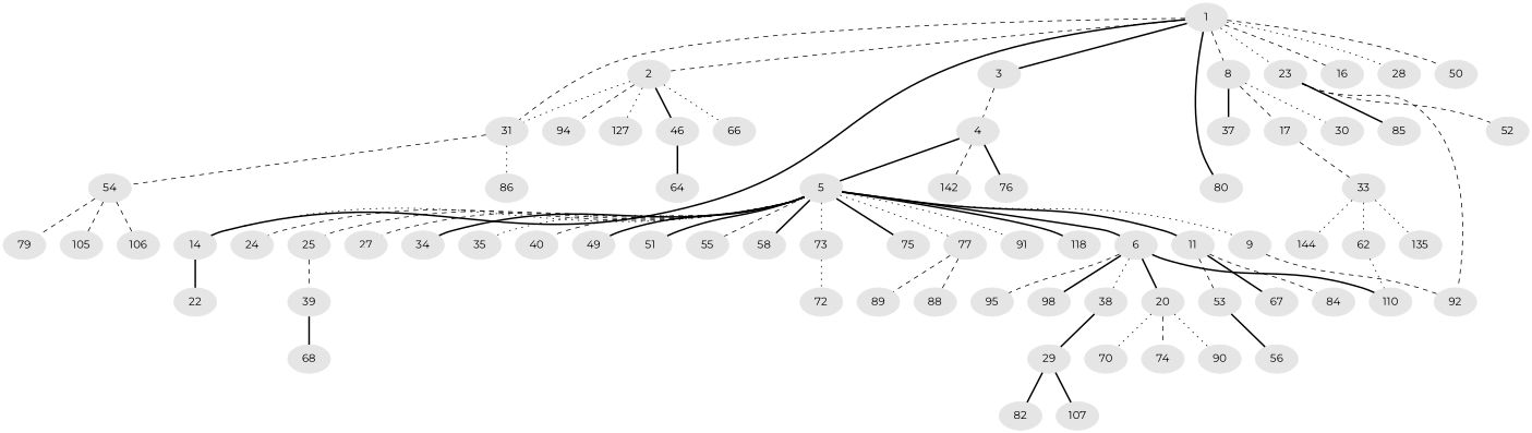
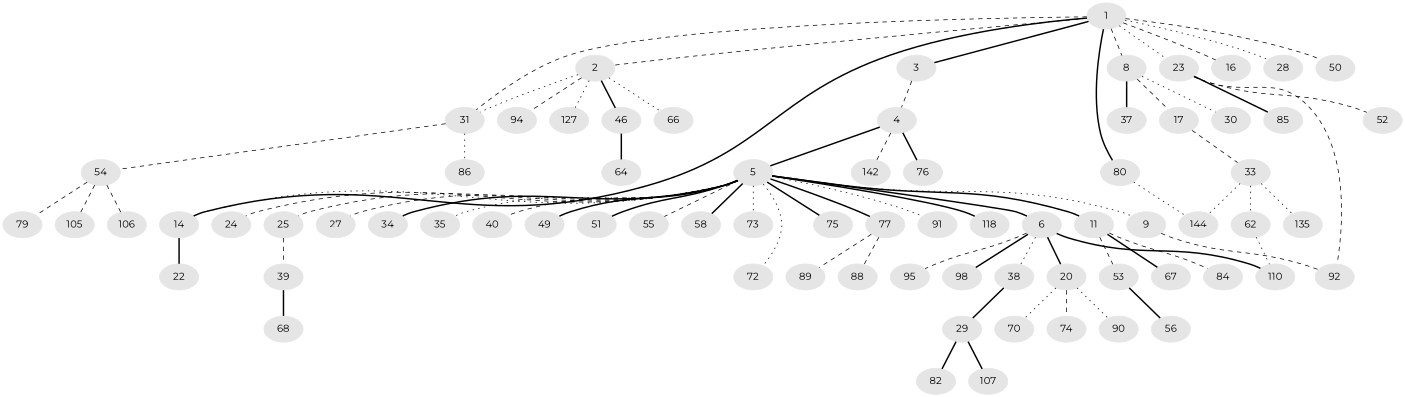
  graph {
    fontname=Montserrat
    node [color=gray90 fontname=Montserrat style=filled]
    edge [fontname=Montserrat style=dashed]
    1
    2
    3
    8 [super="+10+41"]
    14 [super="+18"]
    16
    23 [super="+29+111+32"]
    28
    31 [super="+122+65"]
    50
    80 [super="+87"]
    46 [super="+60"]
    66 [super="+147"]
    94
    127
    4
    17
    30
    37
    22 [super="+104"]
    92 [super="+120"]
    52 [super="+57"]
    85
    54
    86 [super="+136+102"]
    144
    64
    5 [super="+7+13"]
    76
    142
    6 [super="+83+15"]
    9
    11 [super="+19+96+42"]
    24 [super="+71"]
    25
    27 [super="+119"]
    34 [super="+47"]
    35
    40
    49
    51 [super="+59"]
    55
    58 [super="+109"]
    72 [super="+121+145+132"]
    73
    75
    77 [super="+103"]
    91
    118 [super="+129"]
    38 [super="+43+123"]
    20 [super="+26"]
    95
    98
    110 [super="+139+141"]
    53 [super="+148+137"]
    67
    84
    39 [super="+45"]
    n59 [label=29 super="+97+100"]
    88 [super="+101"]
    89
    70
    74 [super="+115"]
    90
    33
    56
    62
    n68 [label=135]
    68
    79
    105
    106
    82
    107
    1 -- 2
    1 -- 3 [style=bold]
    1 -- 8
    1 -- 14 [style=bold]
    1 -- 16
    1 -- 23 [style=dotted]
    1 -- 28 [style=dotted]
    1 -- 31
    1 -- 50
    1 -- 80 [style=bold]
    2 -- 31 [style=dotted]
    2 -- 46 [style=bold]
    2 -- 66 [style=dotted]
    2 -- 94
    2 -- 127 [style=dotted]
    3 -- 4
    8 -- 17
    8 -- 30 [style=dotted]
    8 -- 37 [style=bold]
    14 -- 22 [style=bold]
    23 -- 92
    23 -- 52
    23 -- 85 [style=bold]
    31 -- 54
    31 -- 86 [style=dotted]
+   80 -- 144 [style=dotted]
    46 -- 64 [style=bold]
    4 -- 5 [style=bold]
    4 -- 76 [style=bold]
    4 -- 142
    17 -- 33
    54 -- 79
    54 -- 105
    54 -- 106
    5 -- 14 [style=dotted]
    5 -- 6 [style=bold]
    5 -- 9 [style=dotted]
    5 -- 11 [style=bold weight=2]
    5 -- 24
    5 -- 25
    5 -- 27
    5 -- 34 [style=bold]
    5 -- 35 [style=dotted]
    5 -- 40
    5 -- 49 [style=bold]
    5 -- 51 [style=bold]
    5 -- 55
    5 -- 58 [style=bold]
-   73 -- 72 [style=dotted]
+   5 -- 72 [style=dotted]
    5 -- 73 [style=dotted]
    5 -- 75 [style=bold]
-   5 -- 77 [style=dotted]
+   5 -- 77 [style=bold]
    5 -- 91 [style=dotted]
    5 -- 118 [style=bold]
    6 -- 38 [style=dotted]
    6 -- 20 [style=bold]
    6 -- 95
    6 -- 98 [style=bold]
    6 -- 110 [style=bold]
    9 -- 92
    11 -- 53
    11 -- 67 [style=bold]
    11 -- 84
    25 -- 39
    77 -- 88
    77 -- 89
    38 -- n59 [style=bold]
    20 -- 70 [style=dotted]
    20 -- 74
    20 -- 90 [style=dotted]
    53 -- 56 [style=bold]
    39 -- 68 [style=bold]
    n59 -- 82 [style=bold]
    n59 -- 107 [style=bold]
    33 -- 144 [style=dotted]
    33 -- 62 [style=dotted]
    33 -- n68 [style=dotted]
    62 -- 110 [style=dotted]
  }
